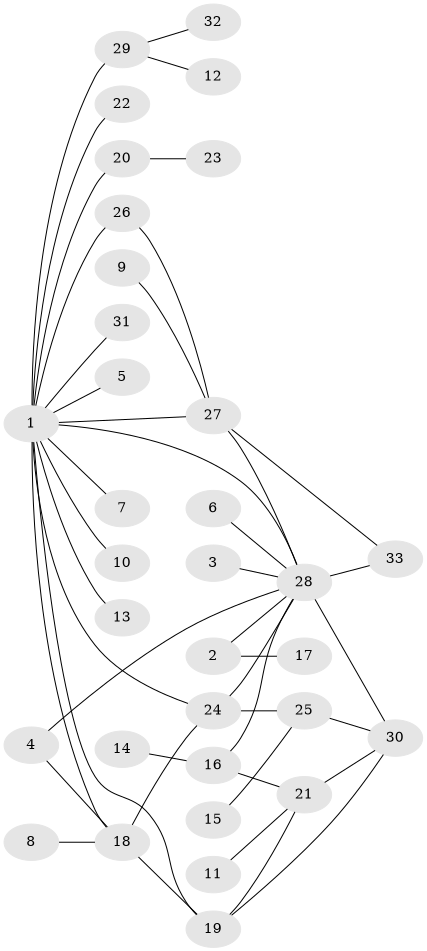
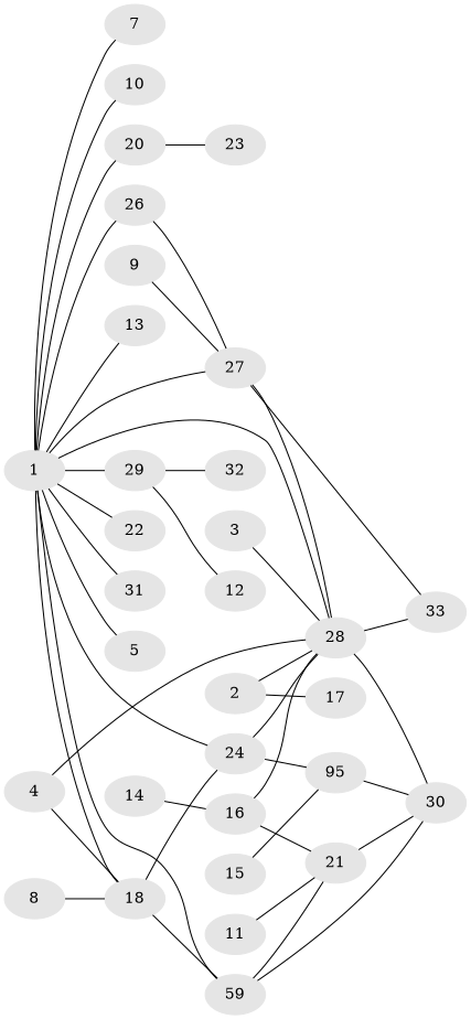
  graph {
    rankdir=LR
    node [color=gray90 style=filled]
    edge [weight=1.0]
    1
    5
    7
    10
    13
    18
-   19
+   19 [label=59]
    20
    22
    24
    26
    27
    28
    29
    31
    21
    30
    23
-   25
+   25 [label=95]
    33
    12
    32
    2
    17
    3
    4
-   6
    8
    9
    11
    14
    16
    15
    1 -- 5
    1 -- 7
    1 -- 10
    1 -- 13
    1 -- 18 [weight=2.0]
    1 -- 19
    1 -- 20 [weight=2.0]
    1 -- 22
    1 -- 24
    1 -- 26
    1 -- 27
    1 -- 28
    1 -- 29 [weight=2.0]
    1 -- 31
    18 -- 19
    18 -- 24
    19 -- 21
    19 -- 30
    20 -- 23
    24 -- 28
    24 -- 25 [weight=2.0]
    26 -- 27
    27 -- 28
    27 -- 33
    28 -- 30
    28 -- 33
    29 -- 12
    29 -- 32
    21 -- 30
    25 -- 30
    2 -- 28
    2 -- 17
    3 -- 28
    4 -- 18
    4 -- 28
-   6 -- 28
    8 -- 18
    9 -- 27
    11 -- 21
    14 -- 16
    16 -- 28
    16 -- 21
    15 -- 25
  }
